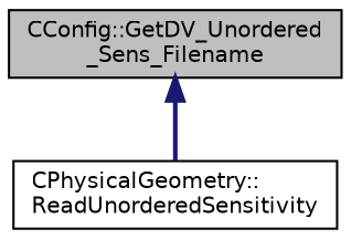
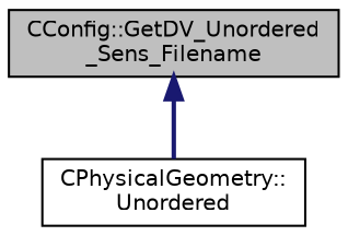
  digraph {
    rankdir=TB
    node [color=black fontname=Helvetica fontsize=10 shape=record style=filled]
    n1 [fillcolor=grey75 fontcolor=black height=0.2 label="CConfig::GetDV_Unordered\l_Sens_Filename" width=0.4]
-   n2 [fillcolor=white height=0.2 label="CPhysicalGeometry::\lReadUnorderedSensitivity" width=0.4]
+   n2 [fillcolor=white height=0.2 label="CPhysicalGeometry::\lUnordered" width=0.4]
    n1 -> n2 [color=midnightblue dir=back fontname=Helvetica fontsize=10 labelfontname=Helvetica labelfontsize=10 style=bold]
  }
